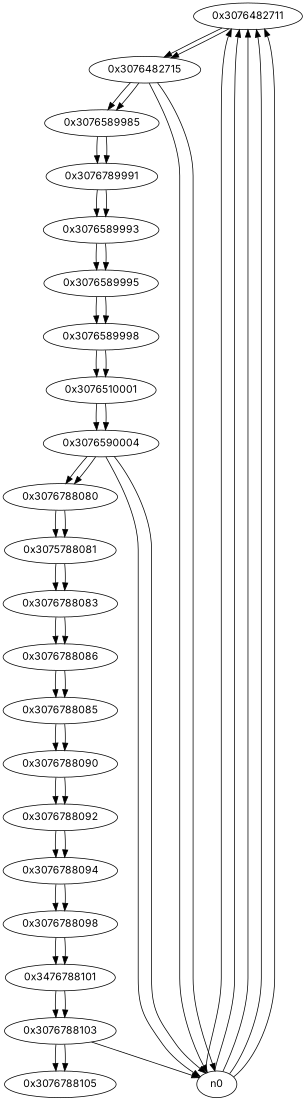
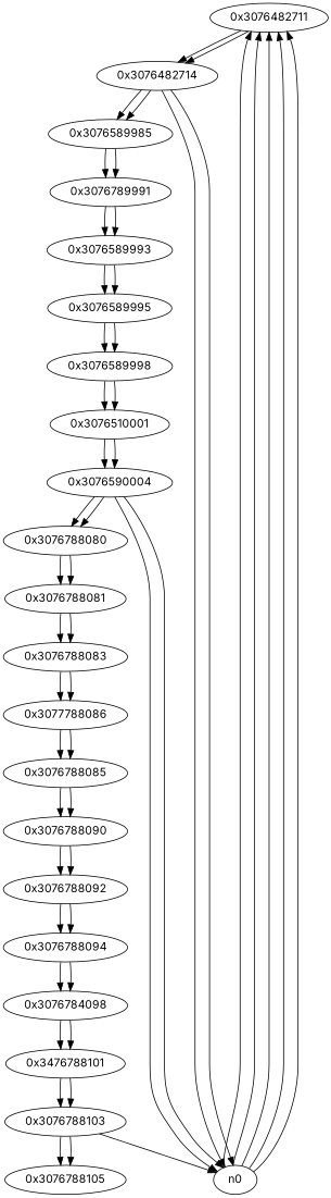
  digraph {
    fontname=Inter
    node [fontname=Inter]
    edge [fontname=Inter]
    n1 [label="0x3076482711"]
-   n2 [label="0x3076482715"]
+   n2 [label="0x3076482714"]
    n3 [label="0x3076589985"]
    n0
    n4 [label="0x3076789991"]
    n5 [label="0x3076589993"]
    n6 [label="0x3076589995"]
    n7 [label="0x3076589998"]
    n8 [label="0x3076510001"]
    n9 [label="0x3076590004"]
    n10 [label="0x3076788080"]
-   n11 [label="0x3075788081"]
+   n11 [label="0x3076788081"]
    n12 [label="0x3076788083"]
-   n13 [label="0x3076788086"]
+   n13 [label="0x3077788086"]
    n14 [label="0x3076788085"]
    n15 [label="0x3076788090"]
    n16 [label="0x3076788092"]
    n17 [label="0x3076788094"]
-   n18 [label="0x3076788098"]
+   n18 [label="0x3076784098"]
    n19 [label="0x3476788101"]
    n20 [label="0x3076788103"]
    n21 [label="0x3076788105"]
    n1 -> n2
    n1 -> n2
    n2 -> n3
    n2 -> n3
    n2 -> n0
    n2 -> n0
    n3 -> n4
    n3 -> n4
    n0 -> n1
    n0 -> n1
    n0 -> n1
    n0 -> n1
    n0 -> n1
    n4 -> n5
    n4 -> n5
    n5 -> n6
    n5 -> n6
    n6 -> n7
    n6 -> n7
    n7 -> n8
    n7 -> n8
    n8 -> n9
    n8 -> n9
    n9 -> n0
    n9 -> n0
    n9 -> n10
    n9 -> n10
    n10 -> n11
    n10 -> n11
    n11 -> n12
    n11 -> n12
    n12 -> n13
    n12 -> n13
    n13 -> n14
    n13 -> n14
    n14 -> n15
    n14 -> n15
    n15 -> n16
    n15 -> n16
    n16 -> n17
    n16 -> n17
    n17 -> n18
    n17 -> n18
    n18 -> n19
    n18 -> n19
    n19 -> n20
    n19 -> n20
    n20 -> n0
    n20 -> n21
    n20 -> n21
  }
